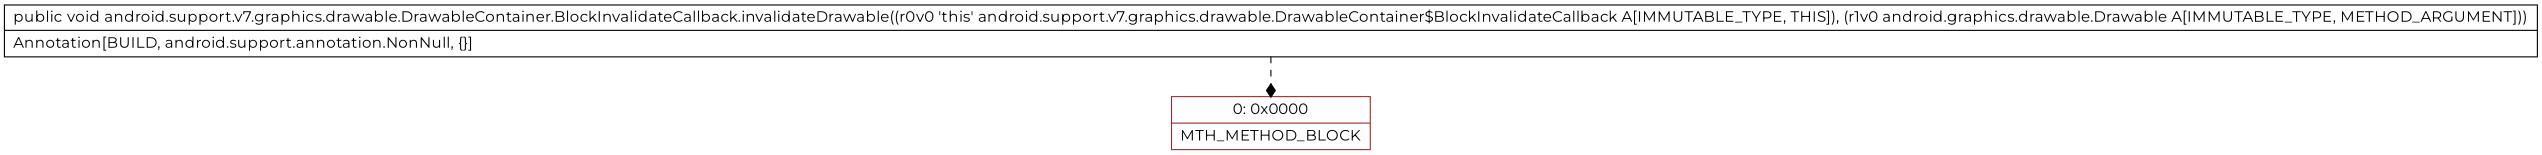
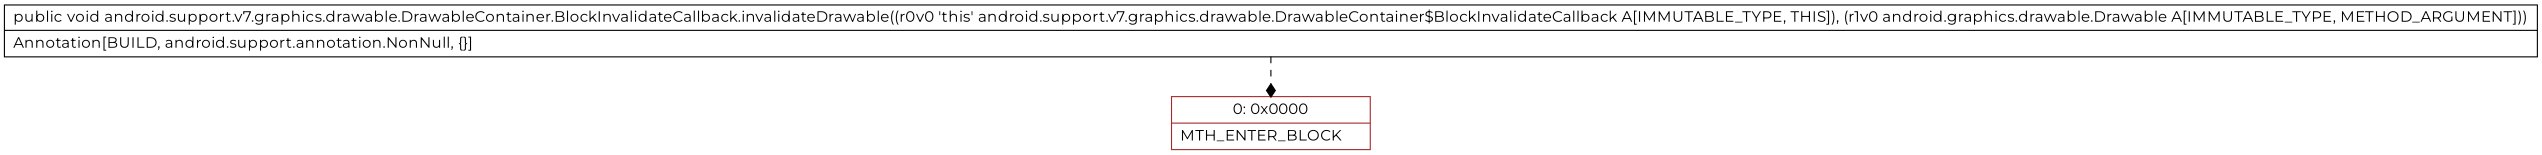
  digraph {
    fontname=Montserrat
    node [shape=record fontname=Montserrat]
-   n1 [color=brown label="{0\:\ 0x0000|MTH_METHOD_BLOCK\l}"]
+   n1 [color=brown label="{0\:\ 0x0000|MTH_ENTER_BLOCK\l}"]
    n2 [label="{public void android.support.v7.graphics.drawable.DrawableContainer.BlockInvalidateCallback.invalidateDrawable((r0v0 'this' android.support.v7.graphics.drawable.DrawableContainer$BlockInvalidateCallback A[IMMUTABLE_TYPE, THIS]), (r1v0 android.graphics.drawable.Drawable A[IMMUTABLE_TYPE, METHOD_ARGUMENT]))  | Annotation[BUILD, android.support.annotation.NonNull, \{\}]\l}" color=black]
    subgraph cluster_1 {
      label="R(0)"
    }
    n2 -> n1 [style=dashed arrowhead=diamond fontname=Montserrat]
  }
